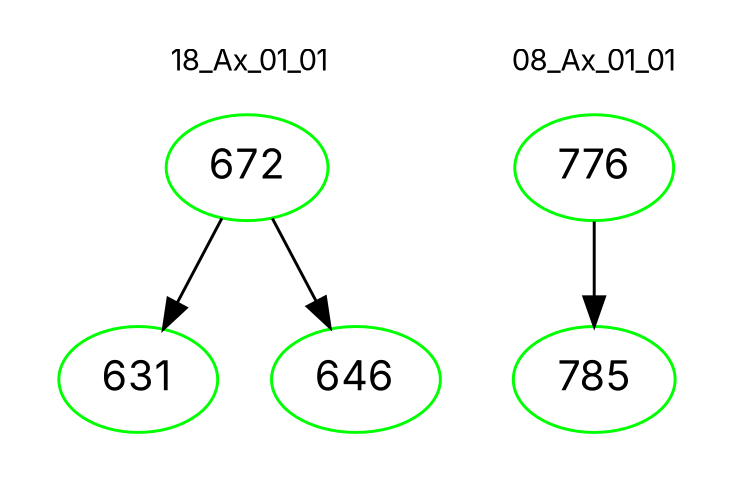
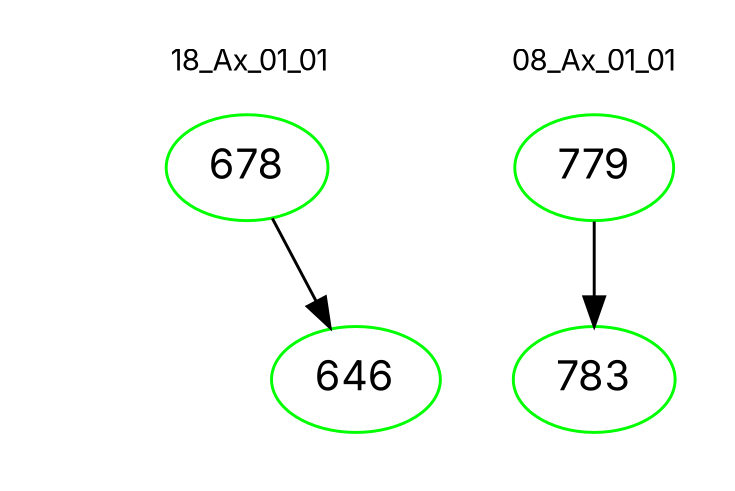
  digraph {
    fontname=Inter
    node [color=green fontname=Inter]
    edge [color=black fontname=Inter]
-   n1 [label=672]
-   n2 [label=631]
+   n1 [label=678]
    n3 [label=646]
-   n4 [label=776]
-   n5 [label=785]
+   n4 [label=779]
+   n5 [label=783]
    subgraph cluster_1 {
      color=white
      fontsize=10
      label="18_Ax_01_01"
      n1
-     n2
      n3
    }
    subgraph cluster_2 {
      color=white
      fontsize=10
      label="08_Ax_01_01"
      n4
      n5
    }
-   n1 -> n2
    n1 -> n3
    n4 -> n5
  }
